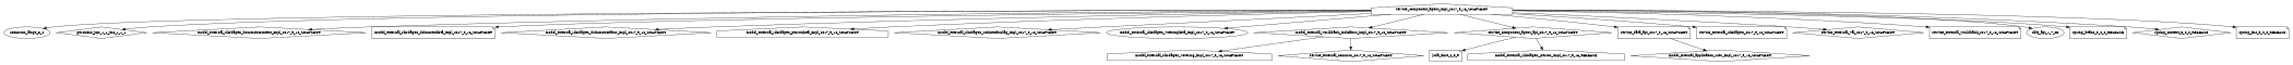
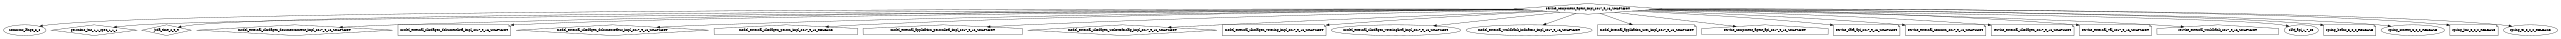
  digraph {
    node [fontsize=10.0 shape=note]
-   service_component_agent_impl_2017_9_16_SNAPSHOT [shape=house]
+   service_component_agent_impl_2017_9_16_SNAPSHOT [shape=diamond]
    commons_lang3_3_6 [shape=ellipse]
-   geronimo_jms_1_1_spec_1_1_1 [shape=diamond label=geronimo_jms_1_1_jms_1_1_1]
-   joda_time_2_9_9
+   geronimo_jms_1_1_spec_1_1_1 [shape=diamond]
+   joda_time_2_9_9 [shape=diamond]
    model_external_riksdagen_documentcontent_impl_2017_9_16_SNAPSHOT [shape=diamond]
    model_external_riksdagen_dokumentlista_impl_2017_9_16_SNAPSHOT
    model_external_riksdagen_dokumentstatus_impl_2017_9_16_SNAPSHOT [shape=diamond]
    n8 [label=model_external_riksdagen_person_impl_2017_9_16_RELEASE shape=house]
-   model_external_riksdagen_personlista_impl_2017_9_16_SNAPSHOT [shape=house]
+   model_external_riksdagen_personlista_impl_2017_9_16_SNAPSHOT [shape=house label=model_external_application_personlista_impl_2017_9_16_SNAPSHOT]
    model_external_riksdagen_utskottsforslag_impl_2017_9_16_SNAPSHOT [shape=diamond]
-   model_external_riksdagen_votering_impl_2017_9_16_SNAPSHOT [shape=house]
+   model_external_riksdagen_votering_impl_2017_9_16_SNAPSHOT
    model_external_riksdagen_voteringlista_impl_2017_9_16_SNAPSHOT [shape=ellipse]
-   model_external_worldbank_indicators_impl_2017_9_16_SNAPSHOT [shape=diamond]
-   model_internal_application_user_impl_2017_9_16_SNAPSHOT [shape=diamond]
-   service_component_agent_api_2017_9_16_SNAPSHOT [shape=diamond]
+   model_external_worldbank_indicators_impl_2017_9_16_SNAPSHOT [shape=ellipse]
+   model_internal_application_user_impl_2017_9_16_SNAPSHOT
+   service_component_agent_api_2017_9_16_SNAPSHOT [shape=house]
    service_data_api_2017_9_16_SNAPSHOT
-   service_external_common_2017_9_16_SNAPSHOT [shape=diamond]
+   service_external_common_2017_9_16_SNAPSHOT
    service_external_riksdagen_2017_9_16_SNAPSHOT
-   service_external_val_2017_9_16_SNAPSHOT [shape=diamond]
-   service_external_worldbank_2017_9_16_SNAPSHOT
+   service_external_val_2017_9_16_SNAPSHOT
+   service_external_worldbank_2017_9_16_SNAPSHOT [shape=house]
    slf4j_api_1_7_25 [shape=ellipse]
    spring_beans_5_0_0_RELEASE
-   spring_context_5_0_0_RELEASE [shape=diamond]
+   spring_context_5_0_0_RELEASE [shape=ellipse]
    spring_jms_5_0_0_RELEASE
+   spring_tx_5_0_0_RELEASE [shape=ellipse]
    service_component_agent_impl_2017_9_16_SNAPSHOT -> commons_lang3_3_6
    service_component_agent_impl_2017_9_16_SNAPSHOT -> geronimo_jms_1_1_spec_1_1_1
-   service_component_agent_api_2017_9_16_SNAPSHOT -> joda_time_2_9_9
+   service_component_agent_impl_2017_9_16_SNAPSHOT -> joda_time_2_9_9
    service_component_agent_impl_2017_9_16_SNAPSHOT -> model_external_riksdagen_documentcontent_impl_2017_9_16_SNAPSHOT
    service_component_agent_impl_2017_9_16_SNAPSHOT -> model_external_riksdagen_dokumentlista_impl_2017_9_16_SNAPSHOT
    service_component_agent_impl_2017_9_16_SNAPSHOT -> model_external_riksdagen_dokumentstatus_impl_2017_9_16_SNAPSHOT
-   service_component_agent_api_2017_9_16_SNAPSHOT -> n8
+   service_component_agent_impl_2017_9_16_SNAPSHOT -> n8
    service_component_agent_impl_2017_9_16_SNAPSHOT -> model_external_riksdagen_personlista_impl_2017_9_16_SNAPSHOT
    service_component_agent_impl_2017_9_16_SNAPSHOT -> model_external_riksdagen_utskottsforslag_impl_2017_9_16_SNAPSHOT
-   model_external_worldbank_indicators_impl_2017_9_16_SNAPSHOT -> model_external_riksdagen_votering_impl_2017_9_16_SNAPSHOT
+   service_component_agent_impl_2017_9_16_SNAPSHOT -> model_external_riksdagen_votering_impl_2017_9_16_SNAPSHOT
    service_component_agent_impl_2017_9_16_SNAPSHOT -> model_external_riksdagen_voteringlista_impl_2017_9_16_SNAPSHOT
    service_component_agent_impl_2017_9_16_SNAPSHOT -> model_external_worldbank_indicators_impl_2017_9_16_SNAPSHOT
-   service_data_api_2017_9_16_SNAPSHOT -> model_internal_application_user_impl_2017_9_16_SNAPSHOT
+   service_component_agent_impl_2017_9_16_SNAPSHOT -> model_internal_application_user_impl_2017_9_16_SNAPSHOT
    service_component_agent_impl_2017_9_16_SNAPSHOT -> service_component_agent_api_2017_9_16_SNAPSHOT
    service_component_agent_impl_2017_9_16_SNAPSHOT -> service_data_api_2017_9_16_SNAPSHOT
-   model_external_worldbank_indicators_impl_2017_9_16_SNAPSHOT -> service_external_common_2017_9_16_SNAPSHOT
+   service_component_agent_impl_2017_9_16_SNAPSHOT -> service_external_common_2017_9_16_SNAPSHOT
    service_component_agent_impl_2017_9_16_SNAPSHOT -> service_external_riksdagen_2017_9_16_SNAPSHOT
    service_component_agent_impl_2017_9_16_SNAPSHOT -> service_external_val_2017_9_16_SNAPSHOT
    service_component_agent_impl_2017_9_16_SNAPSHOT -> service_external_worldbank_2017_9_16_SNAPSHOT
    service_component_agent_impl_2017_9_16_SNAPSHOT -> slf4j_api_1_7_25
    service_component_agent_impl_2017_9_16_SNAPSHOT -> spring_beans_5_0_0_RELEASE
    service_component_agent_impl_2017_9_16_SNAPSHOT -> spring_context_5_0_0_RELEASE
    service_component_agent_impl_2017_9_16_SNAPSHOT -> spring_jms_5_0_0_RELEASE
+   service_component_agent_impl_2017_9_16_SNAPSHOT -> spring_tx_5_0_0_RELEASE
  }
